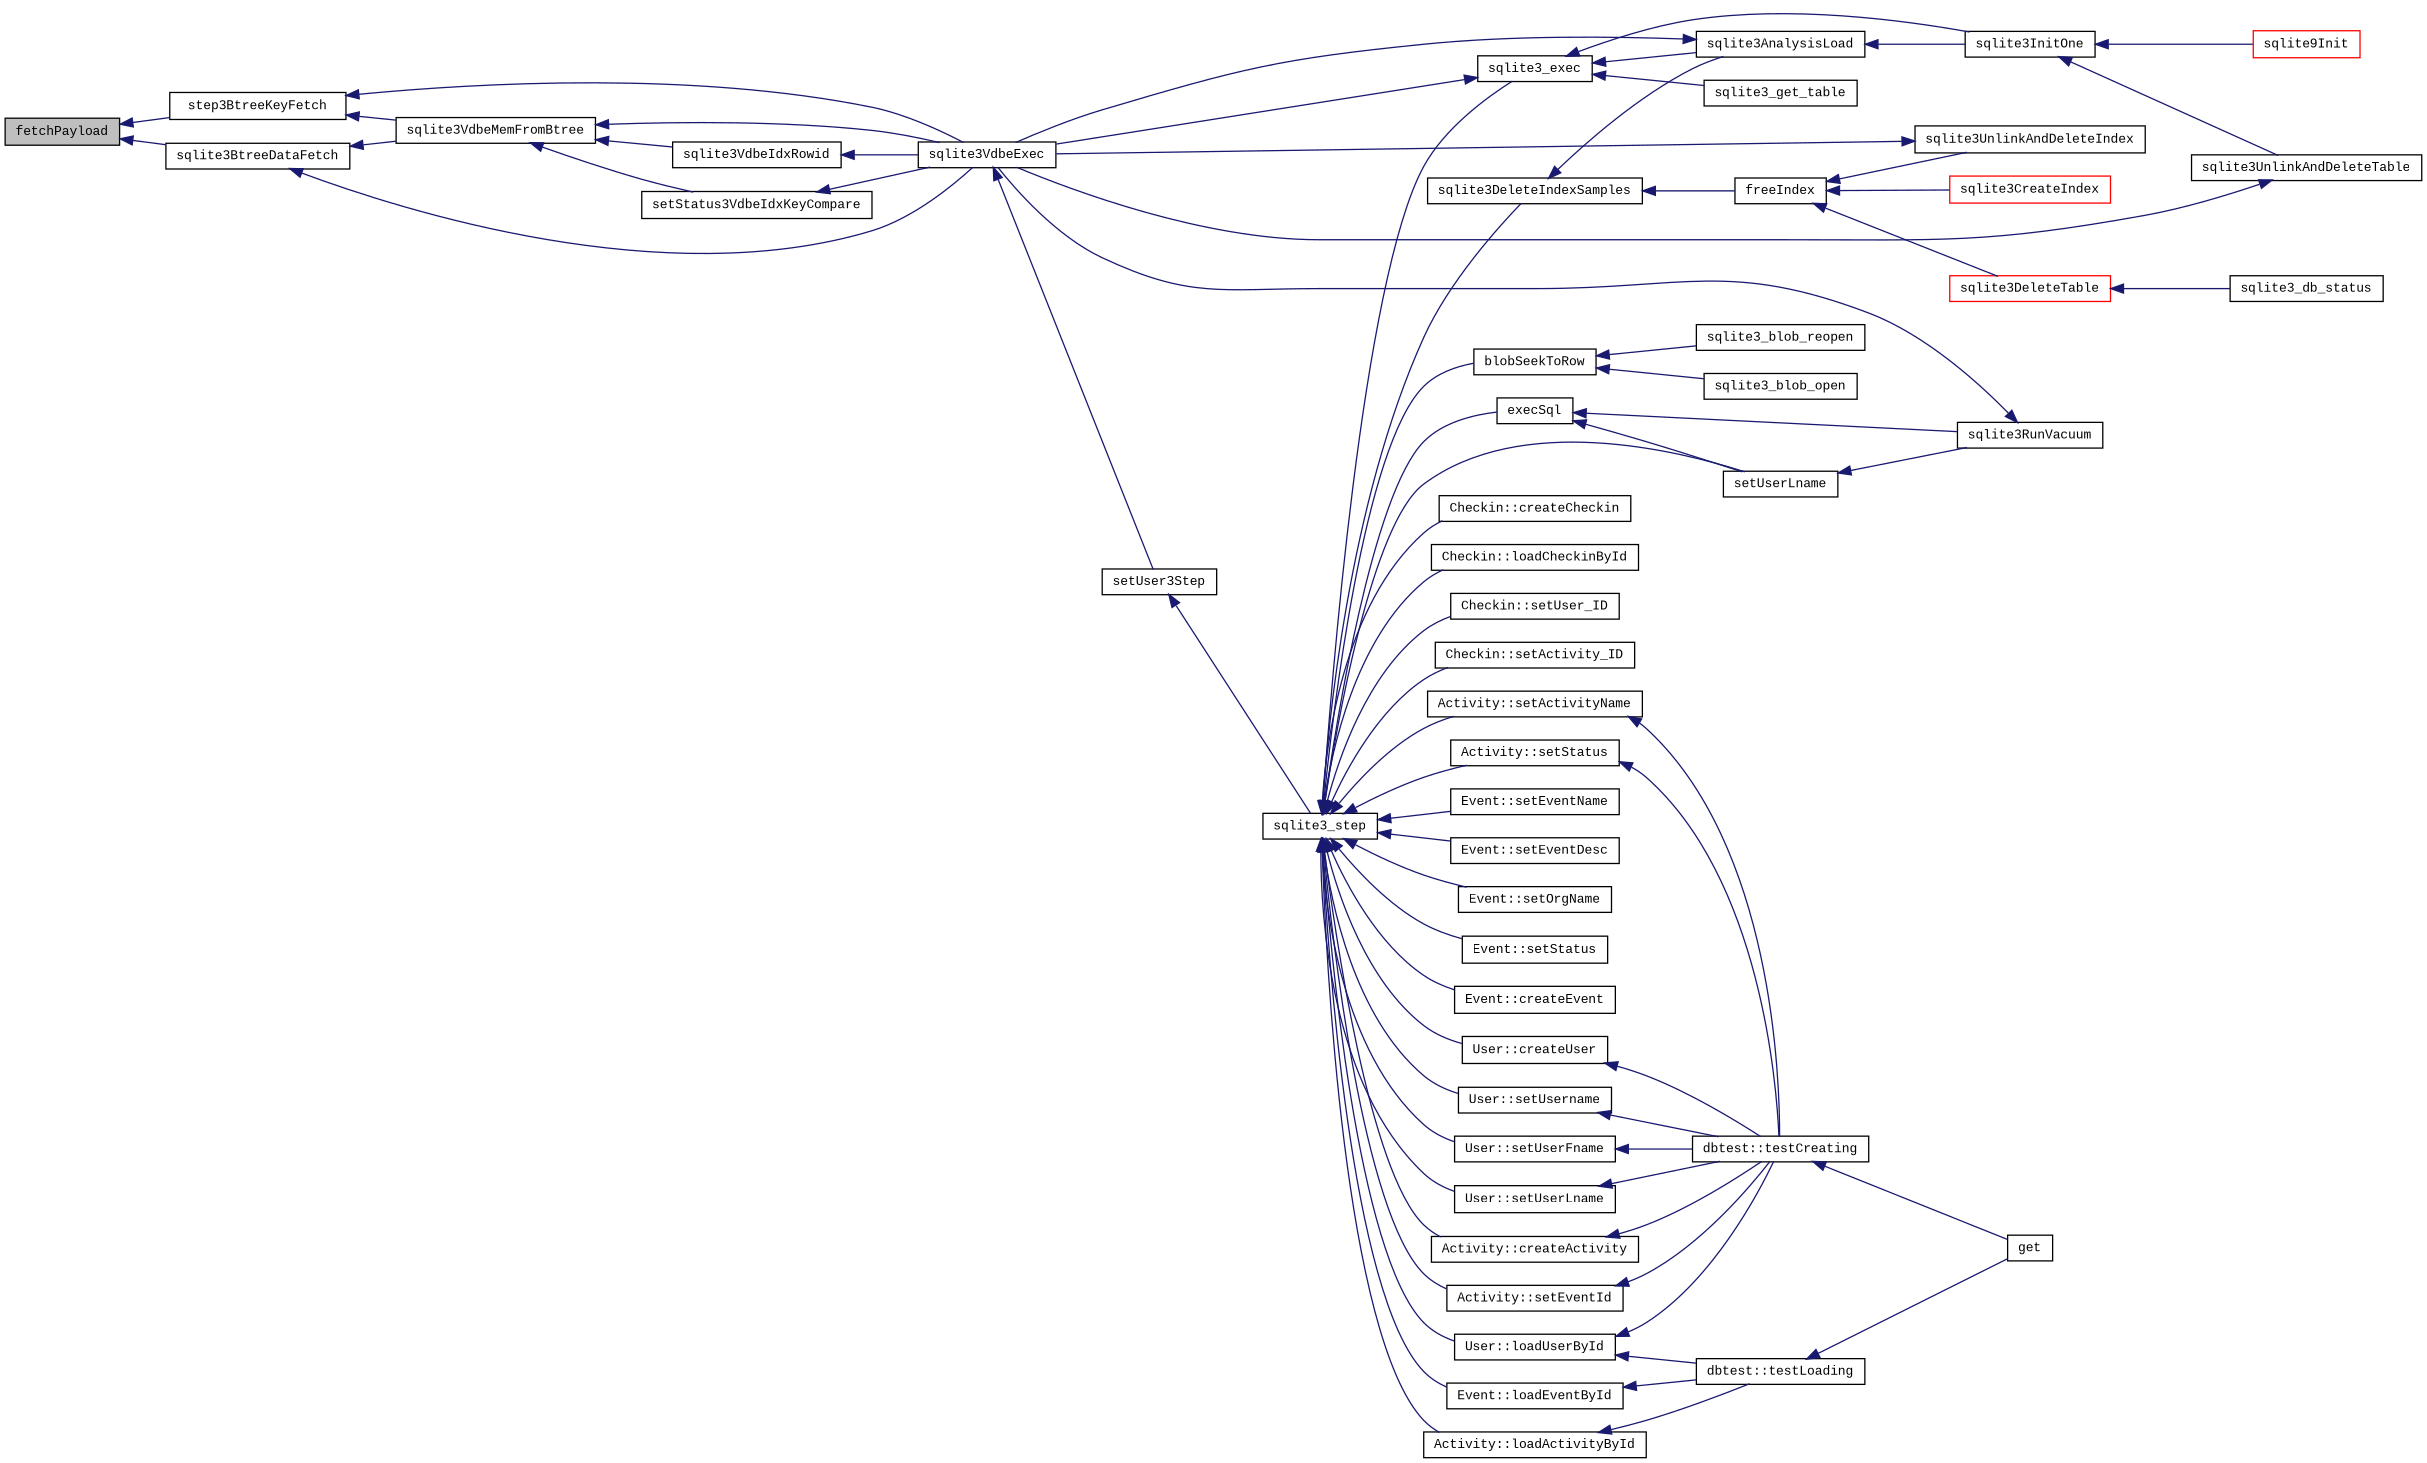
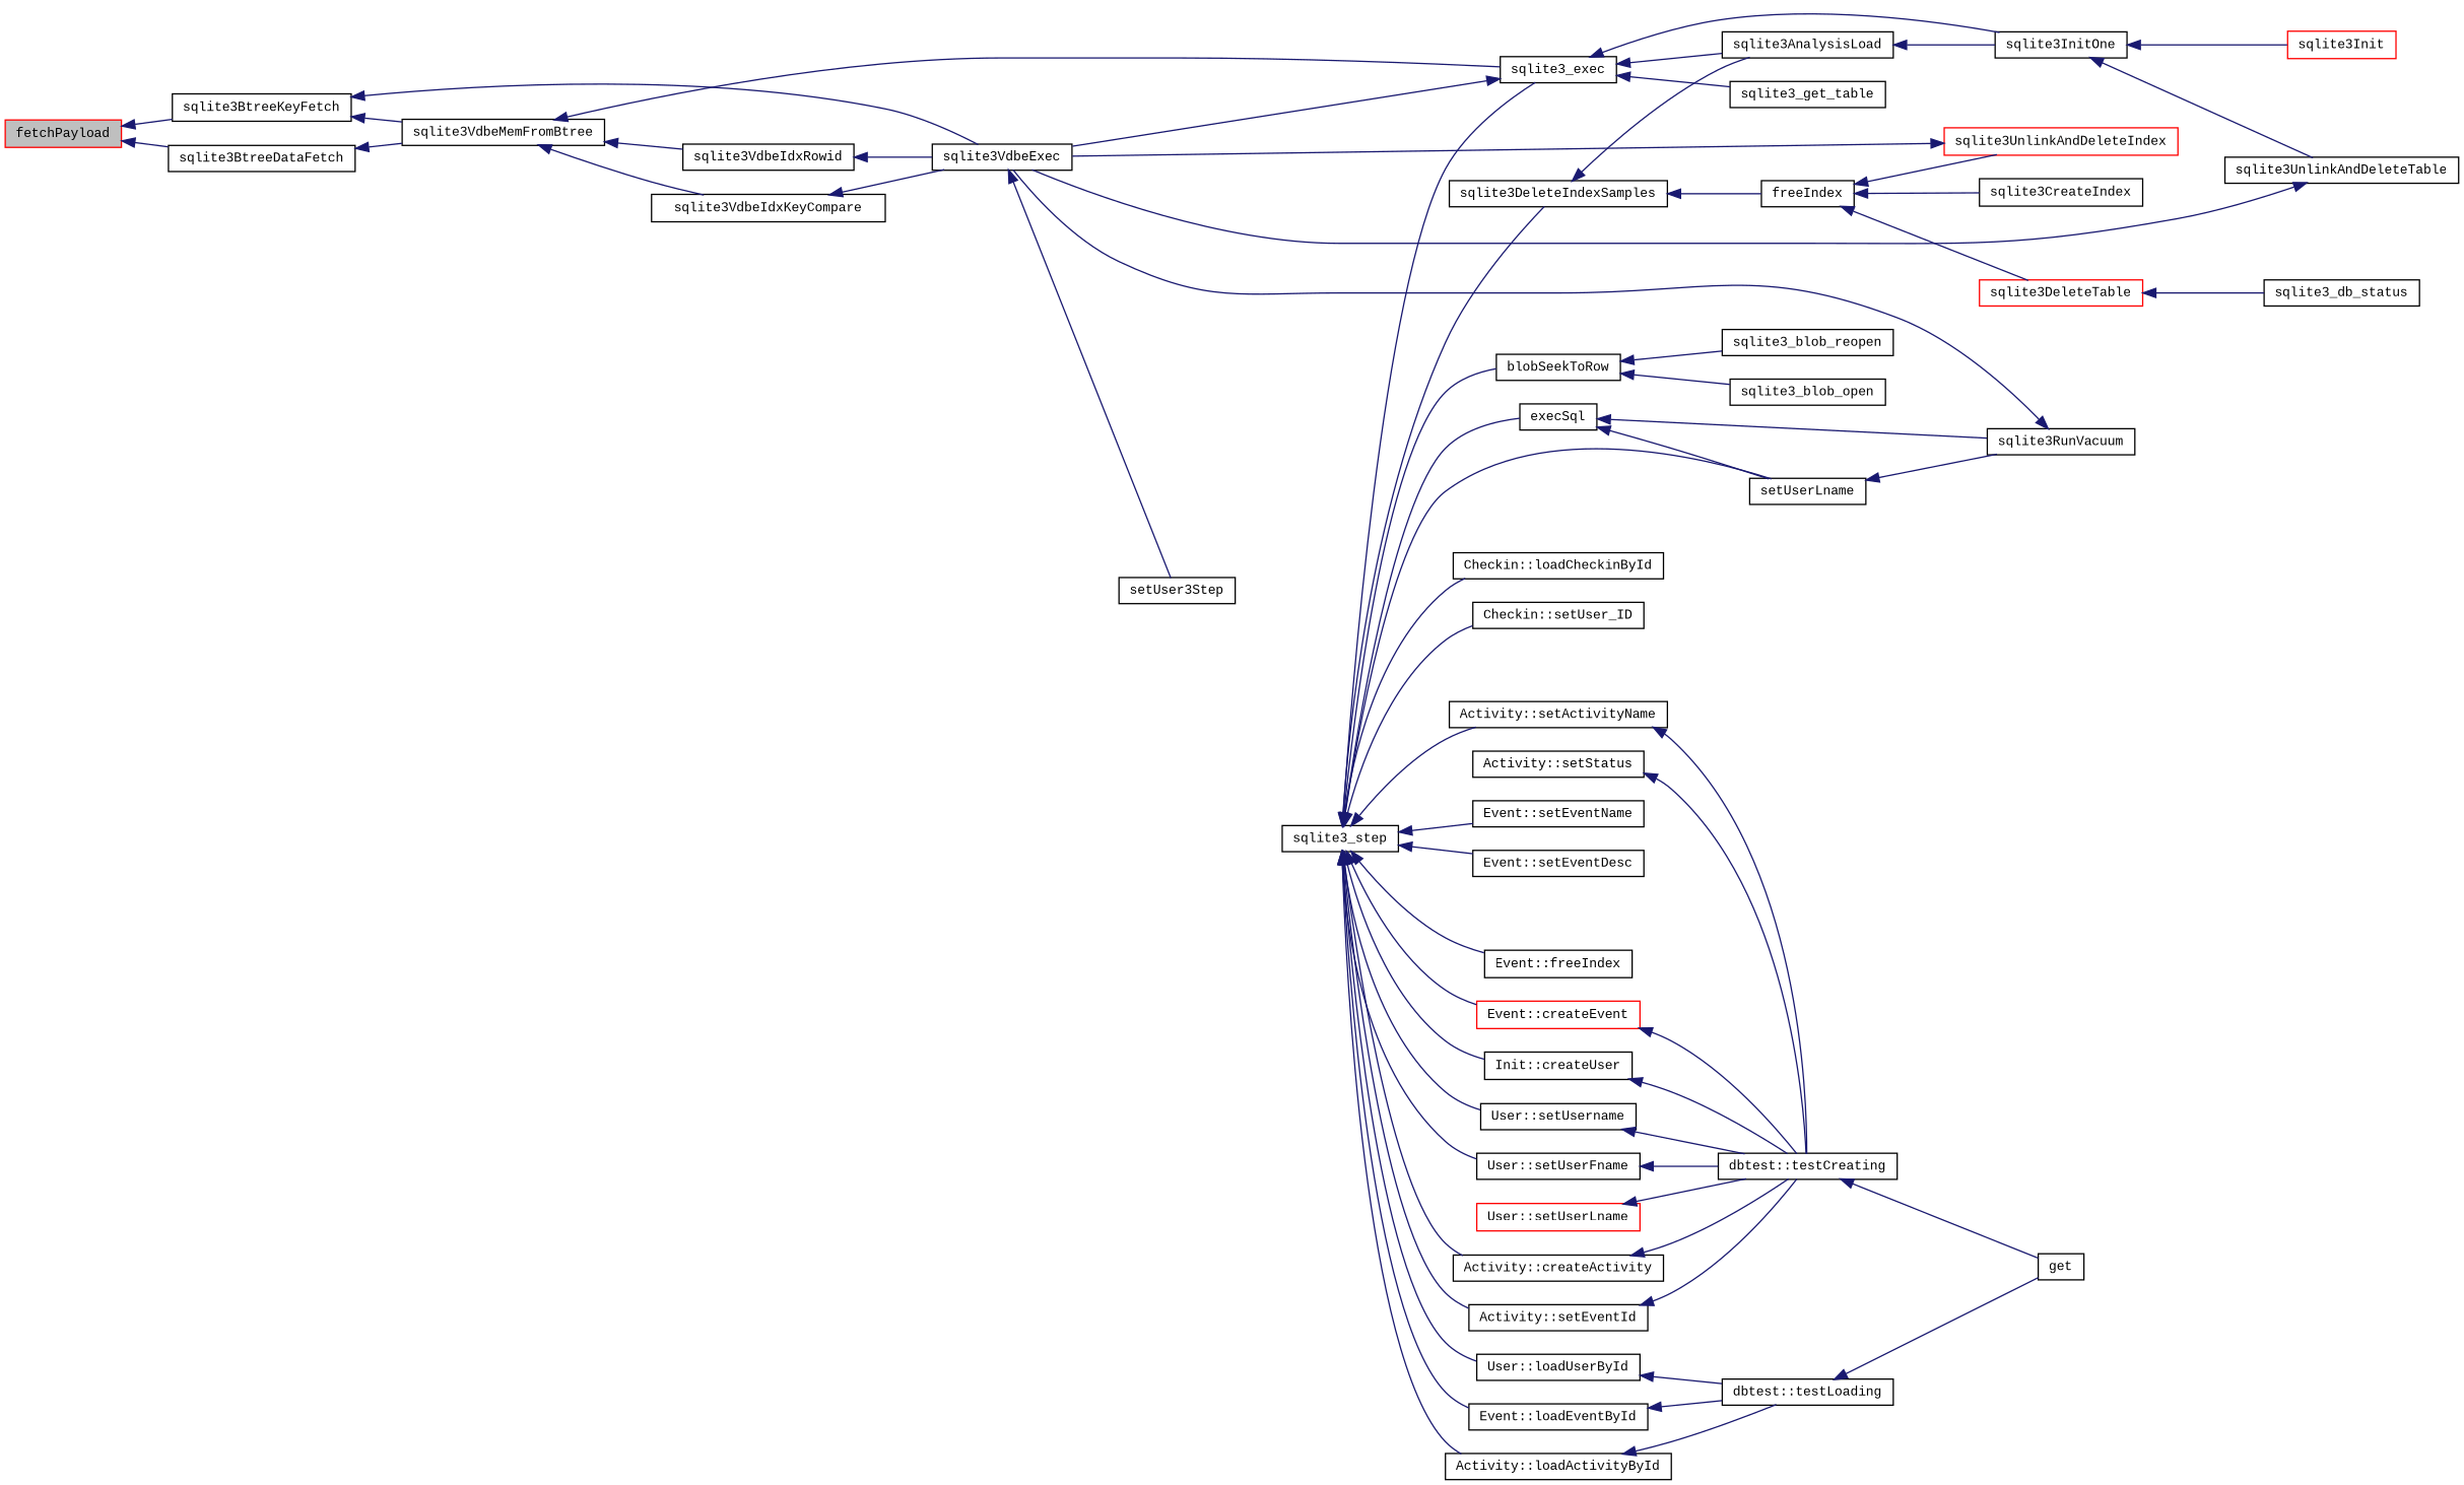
  digraph {
    fontname="Liberation Mono"
    rankdir=LR
    node [color=black fillcolor=white fontname="Liberation Mono" fontsize=10 shape=record style=filled]
    edge [color=midnightblue dir=back fontname="Liberation Mono" fontsize=10 labelfontname=FreeSans labelfontsize=10 style=solid]
-   n1 [fillcolor=grey75 fontcolor=black height=0.2 label=fetchPayload width=0.4]
-   n2 [height=0.2 label=step3BtreeKeyFetch width=0.4]
+   n1 [color=red fillcolor=grey75 fontcolor=black height=0.2 label=fetchPayload width=0.4]
+   n2 [height=0.2 label=sqlite3BtreeKeyFetch width=0.4]
    n3 [height=0.2 label=sqlite3BtreeDataFetch width=0.4]
    n4 [height=0.2 label=sqlite3VdbeMemFromBtree width=0.4]
    n5 [height=0.2 label=sqlite3VdbeExec width=0.4]
    n6 [height=0.2 label=sqlite3VdbeIdxRowid width=0.4]
-   n7 [height=0.2 label=setStatus3VdbeIdxKeyCompare width=0.4]
+   n7 [height=0.2 label=sqlite3VdbeIdxKeyCompare width=0.4]
    n8 [height=0.2 label=setUser3Step width=0.4]
    n9 [height=0.2 label=sqlite3_step width=0.4]
    n10 [height=0.2 label="Activity::createActivity" width=0.4]
    n11 [height=0.2 label="Activity::loadActivityById" width=0.4]
    n12 [height=0.2 label="Activity::setEventId" width=0.4]
    n13 [height=0.2 label="Activity::setActivityName" width=0.4]
    n14 [height=0.2 label="Activity::setStatus" width=0.4]
-   n15 [height=0.2 label="Checkin::createCheckin" width=0.4]
    n16 [height=0.2 label="Checkin::loadCheckinById" width=0.4]
    n17 [height=0.2 label="Checkin::setUser_ID" width=0.4]
-   n18 [height=0.2 label="Checkin::setActivity_ID" width=0.4]
-   n19 [height=0.2 label="Event::createEvent" width=0.4]
+   n19 [color=red height=0.2 label="Event::createEvent" width=0.4]
    n20 [height=0.2 label="Event::loadEventById" width=0.4]
    n21 [height=0.2 label="Event::setEventName" width=0.4]
    n22 [height=0.2 label="Event::setEventDesc" width=0.4]
-   n23 [height=0.2 label="Event::setOrgName" width=0.4]
-   n24 [height=0.2 label="Event::setStatus" width=0.4]
+   n24 [height=0.2 label="Event::freeIndex" width=0.4]
    n25 [height=0.2 label=blobSeekToRow width=0.4]
    n26 [height=0.2 label=sqlite3DeleteIndexSamples width=0.4]
    n27 [height=0.2 label=sqlite3_exec width=0.4]
    n28 [height=0.2 label=execSql width=0.4]
    n29 [height=0.2 label=setUserLname width=0.4]
-   n30 [height=0.2 label="User::createUser" width=0.4]
+   n30 [height=0.2 label="Init::createUser" width=0.4]
    n31 [height=0.2 label="User::loadUserById" width=0.4]
    n32 [height=0.2 label="User::setUsername" width=0.4]
    n33 [height=0.2 label="User::setUserFname" width=0.4]
-   n34 [height=0.2 label="User::setUserLname" width=0.4]
+   n34 [color=red height=0.2 label="User::setUserLname" width=0.4]
    n35 [height=0.2 label="dbtest::testCreating" width=0.4]
    n36 [height=0.2 label="dbtest::testLoading" width=0.4]
    n37 [height=0.2 label=sqlite3_blob_open width=0.4]
    n38 [height=0.2 label=sqlite3_blob_reopen width=0.4]
    n39 [height=0.2 label=sqlite3AnalysisLoad width=0.4]
    n40 [height=0.2 label=freeIndex width=0.4]
    n41 [height=0.2 label=sqlite3InitOne width=0.4]
    n42 [height=0.2 label=sqlite3_get_table width=0.4]
    n43 [height=0.2 label=sqlite3RunVacuum width=0.4]
    n44 [height=0.2 label=get width=0.4]
-   n45 [height=0.2 label=sqlite3UnlinkAndDeleteIndex width=0.4]
+   n45 [color=red height=0.2 label=sqlite3UnlinkAndDeleteIndex width=0.4]
    n46 [color=red height=0.2 label=sqlite3DeleteTable width=0.4]
-   n47 [color=red height=0.2 label=sqlite3CreateIndex width=0.4]
-   n48 [color=red height=0.2 label=sqlite9Init width=0.4]
+   n47 [height=0.2 label=sqlite3CreateIndex width=0.4]
+   n48 [color=red height=0.2 label=sqlite3Init width=0.4]
    n49 [height=0.2 label=sqlite3UnlinkAndDeleteTable width=0.4]
    n50 [height=0.2 label=sqlite3_db_status width=0.4]
    n1 -> n2
    n1 -> n3
    n2 -> n4
    n2 -> n5
    n3 -> n4
-   n3 -> n5
-   n4 -> n5
+   n4 -> n27
    n4 -> n6
    n4 -> n7
    n5 -> n8
    n6 -> n5
    n7 -> n5
-   n8 -> n9
    n9 -> n10
    n9 -> n11
    n9 -> n12
    n9 -> n13
-   n9 -> n14
-   n9 -> n15
    n9 -> n16
    n9 -> n17
-   n9 -> n18
    n9 -> n19
    n9 -> n20
    n9 -> n21
    n9 -> n22
-   n9 -> n23
    n9 -> n24
    n9 -> n25
    n9 -> n26
    n9 -> n27
    n9 -> n28
    n9 -> n29
    n9 -> n30
    n9 -> n31
    n9 -> n32
    n9 -> n33
-   n9 -> n34
    n10 -> n35
    n11 -> n36
    n12 -> n35
    n13 -> n35
    n14 -> n35
-   n31 -> n35
+   n19 -> n35
    n20 -> n36
    n25 -> n37
    n25 -> n38
    n26 -> n39
    n26 -> n40
    n27 -> n5
    n27 -> n39
    n27 -> n41
    n27 -> n42
    n28 -> n29
    n28 -> n43
    n29 -> n43
    n30 -> n35
    n31 -> n36
    n32 -> n35
    n33 -> n35
    n34 -> n35
    n35 -> n44
    n36 -> n44
-   n39 -> n5
    n39 -> n41
    n40 -> n45
    n40 -> n46
    n40 -> n47
    n41 -> n48
    n41 -> n49
    n43 -> n5
    n45 -> n5
    n46 -> n50
    n49 -> n5
  }
